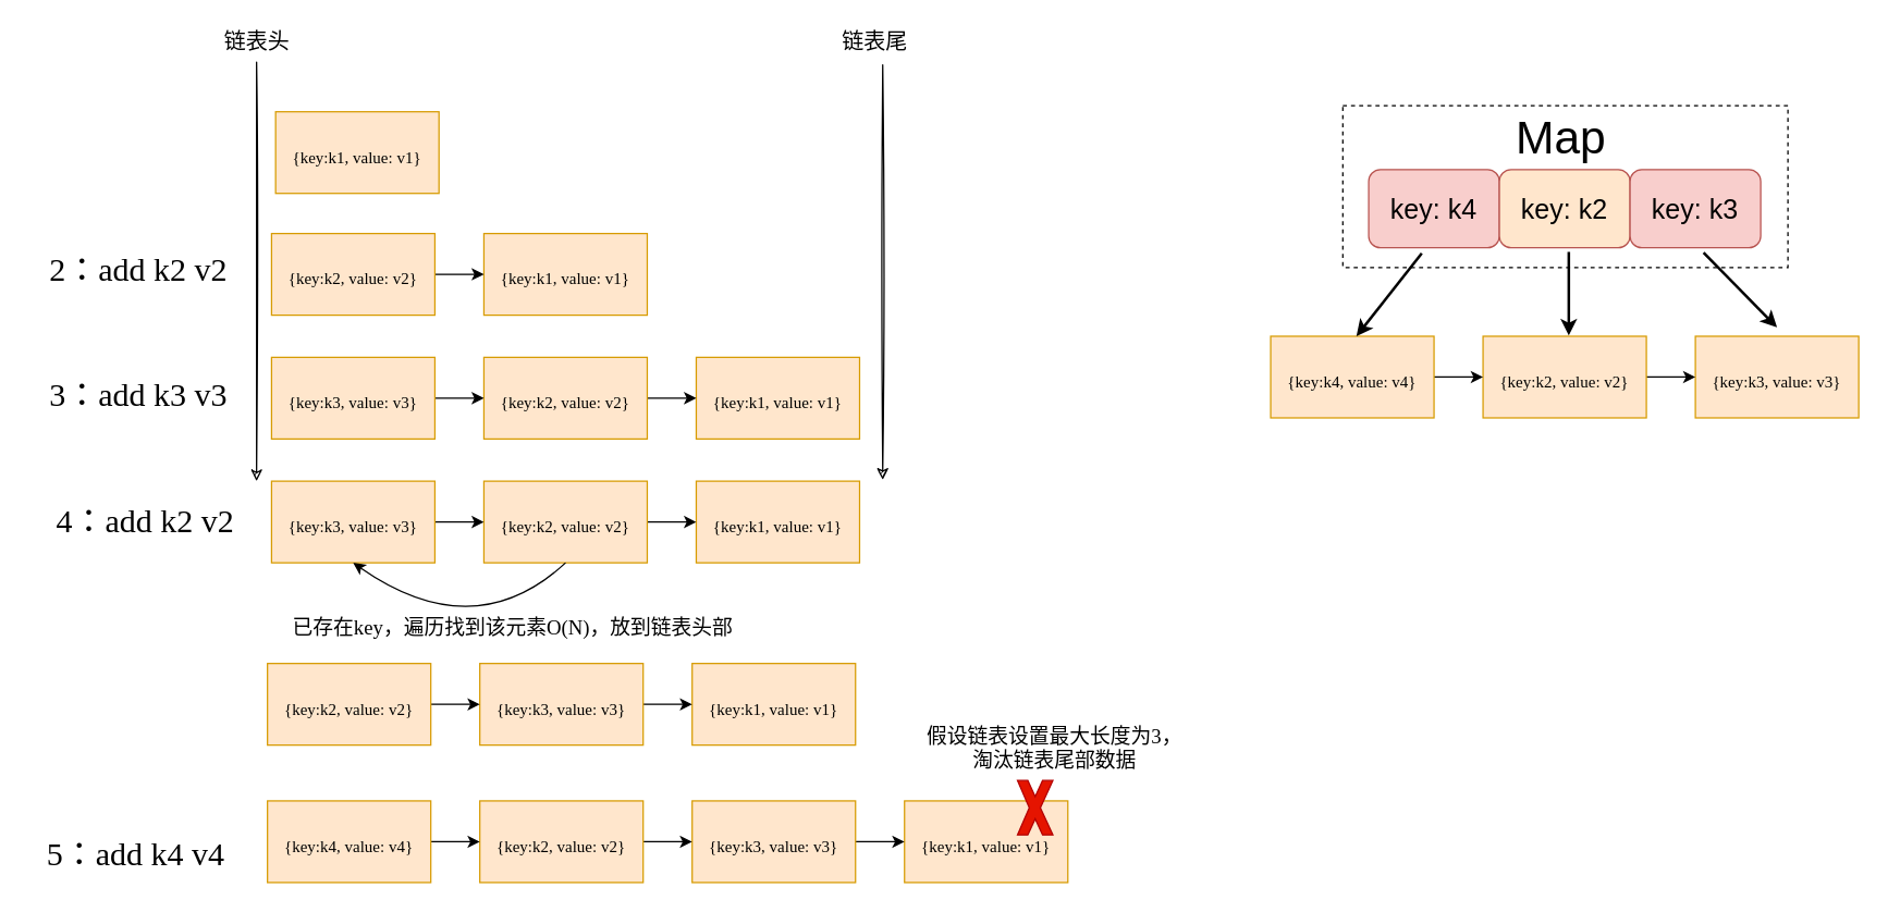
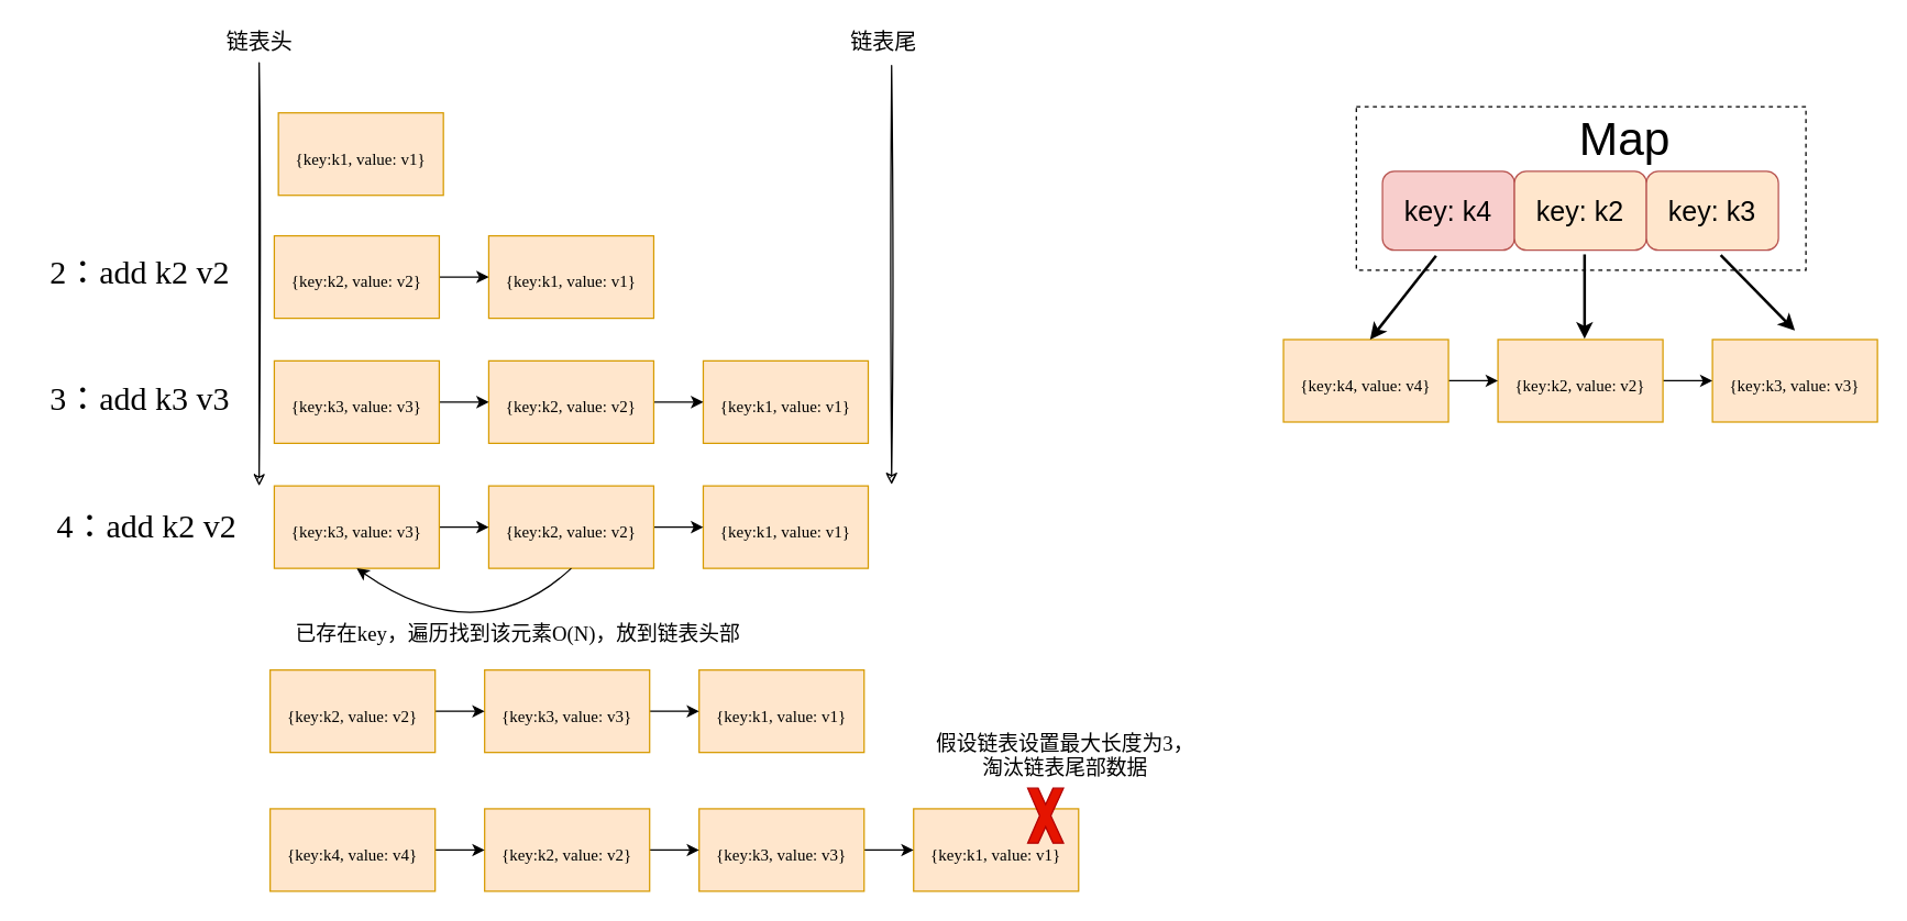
  <mxCell id="0" />
  <mxCell id="1" parent="0" />
  <mxCell id="2" value="" style="rounded=0;whiteSpace=wrap;html=1;fontSize=20;dashed=1;" vertex="1" parent="1"><mxGeometry x="986" y="77" width="327" height="119" as="geometry" /></mxCell>
  <mxCell id="3" value="&lt;font style=&quot;font-size: 12px&quot;&gt;{key:k3, value: v3}&lt;/font&gt;" style="rounded=0;whiteSpace=wrap;html=1;fontFamily=Comic Sans MS;fontSize=24;fillColor=#ffe6cc;strokeColor=#d79b00;" vertex="1" parent="1"><mxGeometry x="1245" y="246.5" width="120" height="60" as="geometry" /></mxCell>
  <mxCell id="4" value="" style="edgeStyle=orthogonalEdgeStyle;rounded=0;orthogonalLoop=1;jettySize=auto;html=1;fontFamily=Comic Sans MS;fontSize=12;" edge="1" parent="1" source="5" target="3"><mxGeometry relative="1" as="geometry" /></mxCell>
  <mxCell id="5" value="&lt;font style=&quot;font-size: 12px&quot;&gt;{key:k2, value: v2}&lt;/font&gt;" style="rounded=0;whiteSpace=wrap;html=1;fontFamily=Comic Sans MS;fontSize=24;fillColor=#ffe6cc;strokeColor=#d79b00;" vertex="1" parent="1"><mxGeometry x="1089" y="246.5" width="120" height="60" as="geometry" /></mxCell>
  <mxCell id="6" value="" style="edgeStyle=orthogonalEdgeStyle;rounded=0;sketch=0;orthogonalLoop=1;jettySize=auto;html=1;fontSize=14;" edge="1" parent="1" source="7" target="5"><mxGeometry relative="1" as="geometry" /></mxCell>
  <mxCell id="7" value="&lt;font style=&quot;font-size: 12px&quot;&gt;{key:k4, value: v4}&lt;/font&gt;" style="rounded=0;whiteSpace=wrap;html=1;fontFamily=Comic Sans MS;fontSize=24;fillColor=#ffe6cc;strokeColor=#d79b00;" vertex="1" parent="1"><mxGeometry x="933" y="246.5" width="120" height="60" as="geometry" /></mxCell>
  <mxCell id="8" value="&lt;font style=&quot;font-size: 20px&quot;&gt;key: k4&lt;/font&gt;" style="rounded=1;whiteSpace=wrap;html=1;fillColor=#f8cecc;strokeColor=#b85450;" vertex="1" parent="1"><mxGeometry x="1005" y="124" width="96" height="57.5" as="geometry" /></mxCell>
  <mxCell id="9" value="&lt;font style=&quot;font-size: 20px&quot;&gt;key: k2&lt;/font&gt;" style="rounded=1;whiteSpace=wrap;html=1;fillColor=#ffe6cc;strokeColor=#b85450;" vertex="1" parent="1"><mxGeometry x="1101" y="124" width="96" height="57.5" as="geometry" /></mxCell>
- <mxCell id="10" value="&lt;font style=&quot;font-size: 20px&quot;&gt;key: k3&lt;/font&gt;" style="rounded=1;whiteSpace=wrap;html=1;fillColor=#f8cecc;strokeColor=#b85450;" vertex="1" parent="1"><mxGeometry x="1197" y="124" width="96" height="57.5" as="geometry" /></mxCell>
+ <mxCell id="10" value="&lt;font style=&quot;font-size: 20px&quot;&gt;key: k3&lt;/font&gt;" style="rounded=1;whiteSpace=wrap;html=1;fillColor=#ffe6cc;strokeColor=#b85450;" vertex="1" parent="1"><mxGeometry x="1197" y="124" width="96" height="57.5" as="geometry" /></mxCell>
  <mxCell id="11" value="" style="endArrow=classic;html=1;rounded=0;fontSize=20;strokeWidth=2;" edge="1" parent="1"><mxGeometry width="50" height="50" relative="1" as="geometry"><mxPoint x="1044" y="185.5" as="sourcePoint" /><mxPoint x="996" y="246.5" as="targetPoint" /></mxGeometry></mxCell>
  <mxCell id="12" value="" style="endArrow=classic;html=1;rounded=0;fontSize=20;strokeWidth=2;" edge="1" parent="1"><mxGeometry width="50" height="50" relative="1" as="geometry"><mxPoint x="1152" y="184.5" as="sourcePoint" /><mxPoint x="1152" y="246" as="targetPoint" /></mxGeometry></mxCell>
  <mxCell id="13" value="" style="endArrow=classic;html=1;rounded=0;fontSize=20;strokeWidth=2;" edge="1" parent="1"><mxGeometry width="50" height="50" relative="1" as="geometry"><mxPoint x="1251" y="185" as="sourcePoint" /><mxPoint x="1305" y="240" as="targetPoint" /></mxGeometry></mxCell>
- <mxCell id="14" value="&lt;font style=&quot;font-size: 34px&quot;&gt;Map&lt;/font&gt;" style="text;html=1;align=center;verticalAlign=middle;resizable=0;points=[];autosize=1;strokeColor=none;fillColor=none;fontSize=20;strokeWidth=1;" vertex="1" parent="1"><mxGeometry x="1108" y="84" width="76" height="33" as="geometry" /></mxCell>
+ <mxCell id="14" value="&lt;font style=&quot;font-size: 34px&quot;&gt;Map&lt;/font&gt;" style="text;html=1;align=center;verticalAlign=middle;resizable=0;points=[];autosize=1;strokeColor=none;fillColor=none;fontSize=20;strokeWidth=1;" vertex="1" parent="1"><mxGeometry x="1143" y="84" width="76" height="33" as="geometry" /></mxCell>
  <mxCell id="15" value="&lt;font style=&quot;font-size: 12px&quot;&gt;{key:k1, value: v1}&lt;/font&gt;" style="rounded=0;whiteSpace=wrap;html=1;fontFamily=Comic Sans MS;fontSize=24;fillColor=#ffe6cc;strokeColor=#d79b00;" parent="1" vertex="1"><mxGeometry x="202" y="81.5" width="120" height="60" as="geometry" /></mxCell>
  <mxCell id="16" value="&lt;font style=&quot;font-size: 12px&quot;&gt;{key:k1, value: v1}&lt;/font&gt;" style="rounded=0;whiteSpace=wrap;html=1;fontFamily=Comic Sans MS;fontSize=24;fillColor=#ffe6cc;strokeColor=#d79b00;" parent="1" vertex="1"><mxGeometry x="355" y="171" width="120" height="60" as="geometry" /></mxCell>
  <mxCell id="17" value="2：add k2 v2" style="text;html=1;align=center;verticalAlign=middle;resizable=0;points=[];autosize=1;strokeColor=none;fillColor=none;fontSize=24;fontFamily=Comic Sans MS;" parent="1" vertex="1"><mxGeometry x="22" y="181.5" width="157" height="33" as="geometry" /></mxCell>
  <mxCell id="18" value="" style="edgeStyle=orthogonalEdgeStyle;rounded=0;orthogonalLoop=1;jettySize=auto;html=1;fontFamily=Comic Sans MS;fontSize=12;" parent="1" source="19" target="16" edge="1"><mxGeometry relative="1" as="geometry" /></mxCell>
  <mxCell id="19" value="&lt;font style=&quot;font-size: 12px&quot;&gt;{key:k2, value: v2}&lt;/font&gt;" style="rounded=0;whiteSpace=wrap;html=1;fontFamily=Comic Sans MS;fontSize=24;fillColor=#ffe6cc;strokeColor=#d79b00;" parent="1" vertex="1"><mxGeometry x="199" y="171" width="120" height="60" as="geometry" /></mxCell>
  <mxCell id="20" value="&lt;font style=&quot;font-size: 12px&quot;&gt;{key:k1, value: v1}&lt;/font&gt;" style="rounded=0;whiteSpace=wrap;html=1;fontFamily=Comic Sans MS;fontSize=24;fillColor=#ffe6cc;strokeColor=#d79b00;" parent="1" vertex="1"><mxGeometry x="511" y="262" width="120" height="60" as="geometry" /></mxCell>
  <mxCell id="21" value="3：add k3 v3" style="text;html=1;align=center;verticalAlign=middle;resizable=0;points=[];autosize=1;strokeColor=none;fillColor=none;fontSize=24;fontFamily=Comic Sans MS;" parent="1" vertex="1"><mxGeometry x="22" y="273.5" width="157" height="33" as="geometry" /></mxCell>
  <mxCell id="22" value="" style="edgeStyle=orthogonalEdgeStyle;rounded=0;orthogonalLoop=1;jettySize=auto;html=1;fontFamily=Comic Sans MS;fontSize=12;" parent="1" source="23" target="20" edge="1"><mxGeometry relative="1" as="geometry" /></mxCell>
  <mxCell id="23" value="&lt;font style=&quot;font-size: 12px&quot;&gt;{key:k2, value: v2}&lt;/font&gt;" style="rounded=0;whiteSpace=wrap;html=1;fontFamily=Comic Sans MS;fontSize=24;fillColor=#ffe6cc;strokeColor=#d79b00;" parent="1" vertex="1"><mxGeometry x="355" y="262" width="120" height="60" as="geometry" /></mxCell>
  <mxCell id="24" value="" style="edgeStyle=orthogonalEdgeStyle;rounded=0;orthogonalLoop=1;jettySize=auto;html=1;fontFamily=Comic Sans MS;fontSize=12;" parent="1" source="25" target="23" edge="1"><mxGeometry relative="1" as="geometry" /></mxCell>
  <mxCell id="25" value="&lt;font style=&quot;font-size: 12px&quot;&gt;{key:k3, value: v3}&lt;/font&gt;" style="rounded=0;whiteSpace=wrap;html=1;fontFamily=Comic Sans MS;fontSize=24;fillColor=#ffe6cc;strokeColor=#d79b00;" parent="1" vertex="1"><mxGeometry x="199" y="262" width="120" height="60" as="geometry" /></mxCell>
  <mxCell id="26" value="&lt;font style=&quot;font-size: 12px&quot;&gt;{key:k1, value: v1}&lt;/font&gt;" style="rounded=0;whiteSpace=wrap;html=1;fontFamily=Comic Sans MS;fontSize=24;fillColor=#ffe6cc;strokeColor=#d79b00;" parent="1" vertex="1"><mxGeometry x="511" y="353" width="120" height="60" as="geometry" /></mxCell>
  <mxCell id="27" value="4：add k2 v2" style="text;html=1;align=center;verticalAlign=middle;resizable=0;points=[];autosize=1;strokeColor=none;fillColor=none;fontSize=24;fontFamily=Comic Sans MS;" parent="1" vertex="1"><mxGeometry x="27" y="366.5" width="157" height="33" as="geometry" /></mxCell>
  <mxCell id="28" value="" style="edgeStyle=orthogonalEdgeStyle;rounded=0;orthogonalLoop=1;jettySize=auto;html=1;fontFamily=Comic Sans MS;fontSize=12;" parent="1" source="29" target="26" edge="1"><mxGeometry relative="1" as="geometry" /></mxCell>
  <mxCell id="29" value="&lt;font style=&quot;font-size: 12px&quot;&gt;{key:k2, value: v2}&lt;/font&gt;" style="rounded=0;whiteSpace=wrap;html=1;fontFamily=Comic Sans MS;fontSize=24;fillColor=#ffe6cc;strokeColor=#d79b00;" parent="1" vertex="1"><mxGeometry x="355" y="353" width="120" height="60" as="geometry" /></mxCell>
  <mxCell id="30" value="" style="edgeStyle=orthogonalEdgeStyle;rounded=0;orthogonalLoop=1;jettySize=auto;html=1;fontFamily=Comic Sans MS;fontSize=12;" parent="1" source="31" target="29" edge="1"><mxGeometry relative="1" as="geometry" /></mxCell>
  <mxCell id="31" value="&lt;font style=&quot;font-size: 12px&quot;&gt;{key:k3, value: v3}&lt;/font&gt;" style="rounded=0;whiteSpace=wrap;html=1;fontFamily=Comic Sans MS;fontSize=24;fillColor=#ffe6cc;strokeColor=#d79b00;" parent="1" vertex="1"><mxGeometry x="199" y="353" width="120" height="60" as="geometry" /></mxCell>
  <mxCell id="32" value="" style="curved=1;endArrow=classic;html=1;rounded=0;fontFamily=Comic Sans MS;fontSize=12;entryX=0.5;entryY=1;entryDx=0;entryDy=0;exitX=0.5;exitY=1;exitDx=0;exitDy=0;" parent="1" source="29" target="31" edge="1"><mxGeometry width="50" height="50" relative="1" as="geometry"><mxPoint x="340" y="475" as="sourcePoint" /><mxPoint x="390" y="425" as="targetPoint" /><Array as="points"><mxPoint x="348" y="475" /></Array></mxGeometry></mxCell>
  <mxCell id="33" value="已存在key，遍历找到该元素O(N)，放到链表头部" style="text;html=1;align=center;verticalAlign=middle;resizable=0;points=[];autosize=1;strokeColor=none;fillColor=none;fontSize=15;fontFamily=Comic Sans MS;" parent="1" vertex="1"><mxGeometry x="206" y="449" width="339" height="22" as="geometry" /></mxCell>
  <mxCell id="34" value="&lt;font style=&quot;font-size: 12px&quot;&gt;{key:k1, value: v1}&lt;/font&gt;" style="rounded=0;whiteSpace=wrap;html=1;fontFamily=Comic Sans MS;fontSize=24;fillColor=#ffe6cc;strokeColor=#d79b00;" parent="1" vertex="1"><mxGeometry x="508" y="487" width="120" height="60" as="geometry" /></mxCell>
  <mxCell id="35" value="" style="edgeStyle=orthogonalEdgeStyle;rounded=0;orthogonalLoop=1;jettySize=auto;html=1;fontFamily=Comic Sans MS;fontSize=12;" parent="1" source="36" target="34" edge="1"><mxGeometry relative="1" as="geometry" /></mxCell>
  <mxCell id="36" value="&lt;font style=&quot;font-size: 12px&quot;&gt;{key:k3, value: v3}&lt;/font&gt;" style="rounded=0;whiteSpace=wrap;html=1;fontFamily=Comic Sans MS;fontSize=24;fillColor=#ffe6cc;strokeColor=#d79b00;" parent="1" vertex="1"><mxGeometry x="352" y="487" width="120" height="60" as="geometry" /></mxCell>
  <mxCell id="37" value="" style="edgeStyle=orthogonalEdgeStyle;rounded=0;orthogonalLoop=1;jettySize=auto;html=1;fontFamily=Comic Sans MS;fontSize=12;" parent="1" source="38" target="36" edge="1"><mxGeometry relative="1" as="geometry" /></mxCell>
  <mxCell id="38" value="&lt;font style=&quot;font-size: 12px&quot;&gt;{key:k2, value: v2}&lt;/font&gt;" style="rounded=0;whiteSpace=wrap;html=1;fontFamily=Comic Sans MS;fontSize=24;fillColor=#ffe6cc;strokeColor=#d79b00;" parent="1" vertex="1"><mxGeometry x="196" y="487" width="120" height="60" as="geometry" /></mxCell>
- <mxCell id="39" value="5：add k4 v4" style="text;html=1;align=center;verticalAlign=middle;resizable=0;points=[];autosize=1;strokeColor=none;fillColor=none;fontSize=24;fontFamily=Comic Sans MS;" parent="1" vertex="1"><mxGeometry x="20" y="611" width="157" height="33" as="geometry" /></mxCell>
  <mxCell id="40" value="&lt;font style=&quot;font-size: 12px&quot;&gt;{key:k1, value: v1}&lt;/font&gt;" style="rounded=0;whiteSpace=wrap;html=1;fontFamily=Comic Sans MS;fontSize=24;fillColor=#ffe6cc;strokeColor=#d79b00;" parent="1" vertex="1"><mxGeometry x="664" y="588" width="120" height="60" as="geometry" /></mxCell>
  <mxCell id="41" value="" style="edgeStyle=orthogonalEdgeStyle;rounded=0;orthogonalLoop=1;jettySize=auto;html=1;fontFamily=Comic Sans MS;fontSize=12;" parent="1" source="42" target="40" edge="1"><mxGeometry relative="1" as="geometry" /></mxCell>
  <mxCell id="42" value="&lt;font style=&quot;font-size: 12px&quot;&gt;{key:k3, value: v3}&lt;/font&gt;" style="rounded=0;whiteSpace=wrap;html=1;fontFamily=Comic Sans MS;fontSize=24;fillColor=#ffe6cc;strokeColor=#d79b00;" parent="1" vertex="1"><mxGeometry x="508" y="588" width="120" height="60" as="geometry" /></mxCell>
  <mxCell id="43" value="" style="edgeStyle=orthogonalEdgeStyle;rounded=0;orthogonalLoop=1;jettySize=auto;html=1;fontFamily=Comic Sans MS;fontSize=12;" parent="1" source="44" target="42" edge="1"><mxGeometry relative="1" as="geometry" /></mxCell>
  <mxCell id="44" value="&lt;font style=&quot;font-size: 12px&quot;&gt;{key:k2, value: v2}&lt;/font&gt;" style="rounded=0;whiteSpace=wrap;html=1;fontFamily=Comic Sans MS;fontSize=24;fillColor=#ffe6cc;strokeColor=#d79b00;" parent="1" vertex="1"><mxGeometry x="352" y="588" width="120" height="60" as="geometry" /></mxCell>
  <mxCell id="45" value="" style="verticalLabelPosition=bottom;verticalAlign=top;html=1;shape=mxgraph.basic.x;labelBackgroundColor=#FFFFFF;fontFamily=Comic Sans MS;fontSize=15;fillColor=#e51400;strokeColor=#B20000;fontColor=#ffffff;" parent="1" vertex="1"><mxGeometry x="747" y="573" width="26" height="40" as="geometry" /></mxCell>
  <mxCell id="46" value="假设链表设置最大长度为3，&lt;br&gt;淘汰链表尾部数据" style="text;html=1;align=center;verticalAlign=middle;resizable=0;points=[];autosize=1;strokeColor=none;fillColor=none;fontSize=15;fontFamily=Comic Sans MS;" parent="1" vertex="1"><mxGeometry x="674" y="529" width="199" height="40" as="geometry" /></mxCell>
  <mxCell id="47" value="" style="edgeStyle=orthogonalEdgeStyle;rounded=0;sketch=0;orthogonalLoop=1;jettySize=auto;html=1;fontSize=14;" parent="1" source="48" target="44" edge="1"><mxGeometry relative="1" as="geometry" /></mxCell>
  <mxCell id="48" value="&lt;font style=&quot;font-size: 12px&quot;&gt;{key:k4, value: v4}&lt;/font&gt;" style="rounded=0;whiteSpace=wrap;html=1;fontFamily=Comic Sans MS;fontSize=24;fillColor=#ffe6cc;strokeColor=#d79b00;" parent="1" vertex="1"><mxGeometry x="196" y="588" width="120" height="60" as="geometry" /></mxCell>
  <mxCell id="49" value="" style="endArrow=classic;html=1;rounded=0;sketch=1;" parent="1" edge="1"><mxGeometry relative="1" as="geometry"><mxPoint x="188" y="45" as="sourcePoint" /><mxPoint x="188" y="353" as="targetPoint" /></mxGeometry></mxCell>
  <mxCell id="50" value="" style="endArrow=classic;html=1;rounded=0;sketch=1;" parent="1" edge="1"><mxGeometry relative="1" as="geometry"><mxPoint x="648" y="47" as="sourcePoint" /><mxPoint x="648" y="352" as="targetPoint" /></mxGeometry></mxCell>
  <mxCell id="51" value="&lt;font style=&quot;font-size: 16px&quot;&gt;链表头&lt;/font&gt;" style="text;html=1;align=center;verticalAlign=middle;resizable=0;points=[];autosize=1;strokeColor=none;fillColor=none;" parent="1" vertex="1"><mxGeometry x="159" y="20" width="58" height="19" as="geometry" /></mxCell>
  <mxCell id="52" value="&lt;font style=&quot;font-size: 16px&quot;&gt;链表尾&lt;/font&gt;" style="text;html=1;align=center;verticalAlign=middle;resizable=0;points=[];autosize=1;strokeColor=none;fillColor=none;" parent="1" vertex="1"><mxGeometry x="613" y="20" width="58" height="19" as="geometry" /></mxCell>
